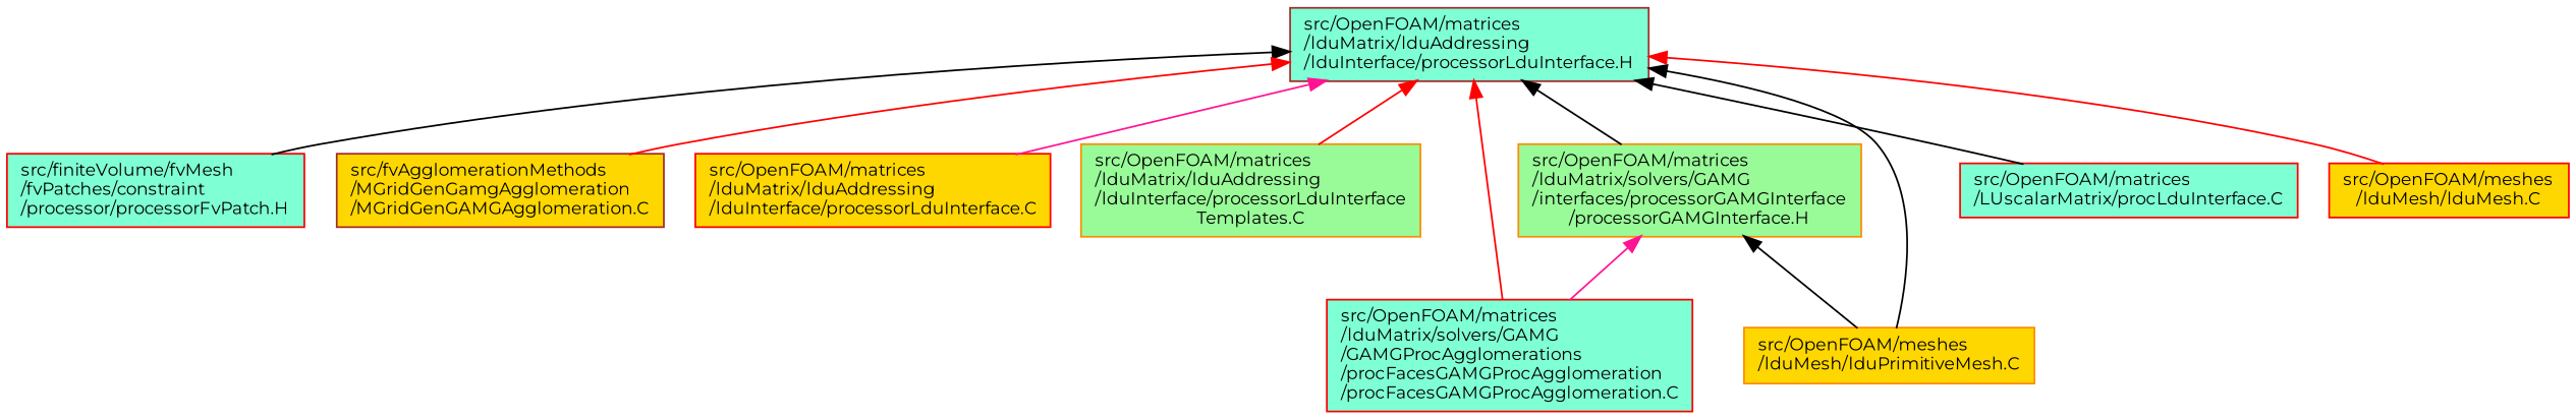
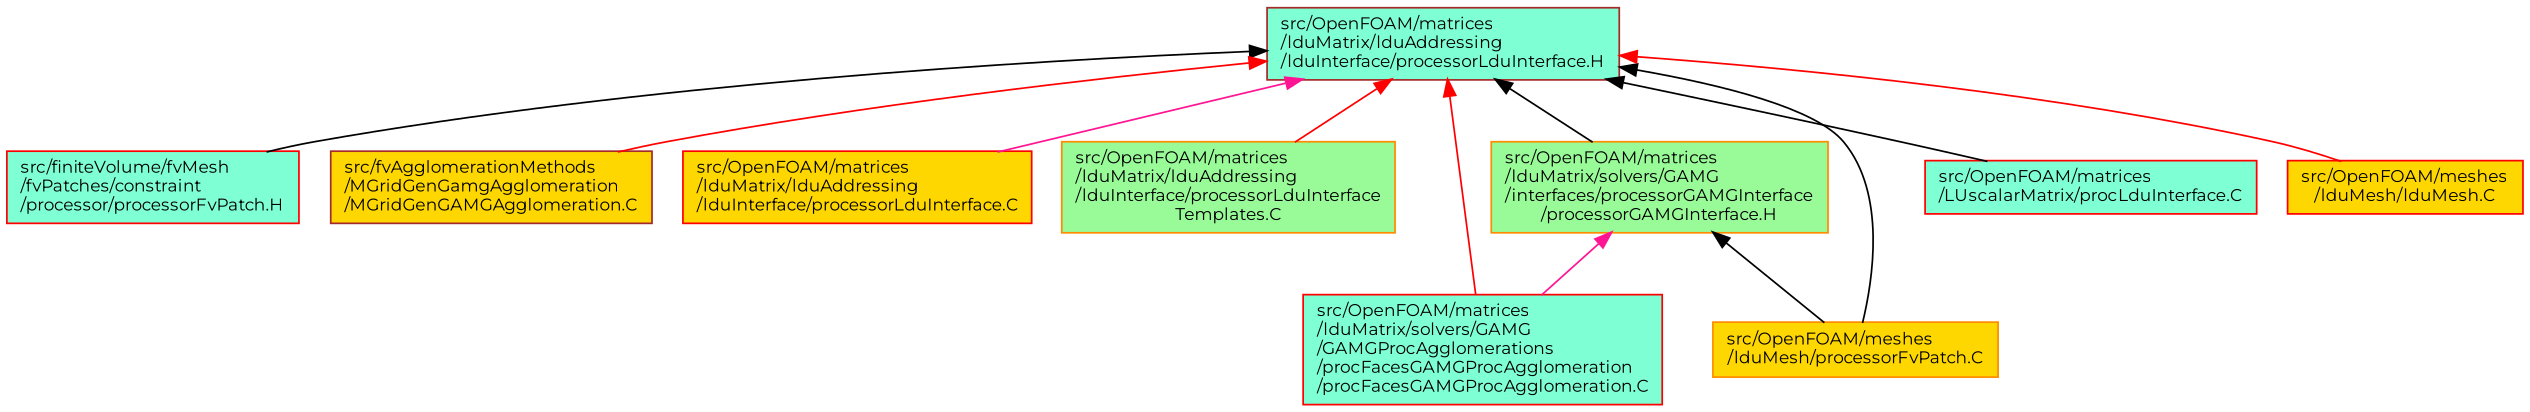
  digraph {
    fontname=Montserrat
    node [color=red fillcolor=aquamarine fontname=Montserrat fontsize=10 shape=record style=filled]
    edge [color=black dir=back fontname=Montserrat fontsize=10 labelfontname=Helvetica labelfontsize=10 style=solid]
    n1 [color=brown fontcolor=black height=0.2 label="src/OpenFOAM/matrices\l/lduMatrix/lduAddressing\l/lduInterface/processorLduInterface.H" width=0.4]
    n2 [height=0.2 label="src/finiteVolume/fvMesh\l/fvPatches/constraint\l/processor/processorFvPatch.H" width=0.4]
    n3 [color=brown height=0.2 label="src/fvAgglomerationMethods\l/MGridGenGamgAgglomeration\l/MGridGenGAMGAgglomeration.C" width=0.4 fillcolor=gold]
    n4 [height=0.2 label="src/OpenFOAM/matrices\l/lduMatrix/lduAddressing\l/lduInterface/processorLduInterface.C" width=0.4 fillcolor=gold]
    n5 [color=darkorange height=0.2 label="src/OpenFOAM/matrices\l/lduMatrix/lduAddressing\l/lduInterface/processorLduInterface\lTemplates.C" width=0.4 fillcolor=palegreen]
    n6 [height=0.2 label="src/OpenFOAM/matrices\l/lduMatrix/solvers/GAMG\l/GAMGProcAgglomerations\l/procFacesGAMGProcAgglomeration\l/procFacesGAMGProcAgglomeration.C" width=0.4]
    n7 [color=darkorange height=0.2 label="src/OpenFOAM/matrices\l/lduMatrix/solvers/GAMG\l/interfaces/processorGAMGInterface\l/processorGAMGInterface.H" width=0.4 fillcolor=palegreen]
-   n8 [color=darkorange height=0.2 label="src/OpenFOAM/meshes\l/lduMesh/lduPrimitiveMesh.C" width=0.4 fillcolor=gold]
+   n8 [color=darkorange height=0.2 label="src/OpenFOAM/meshes\l/lduMesh/processorFvPatch.C" width=0.4 fillcolor=gold]
    n9 [height=0.2 label="src/OpenFOAM/matrices\l/LUscalarMatrix/procLduInterface.C" width=0.4]
    n10 [height=0.2 label="src/OpenFOAM/meshes\l/lduMesh/lduMesh.C" width=0.4 fillcolor=gold]
    n1 -> n2
    n1 -> n3 [color=red]
    n1 -> n4 [color=deeppink]
    n1 -> n5 [color=red]
    n1 -> n6 [color=red]
    n1 -> n7
    n1 -> n8
    n1 -> n9
    n1 -> n10 [color=red]
    n7 -> n6 [color=deeppink]
    n7 -> n8
  }
